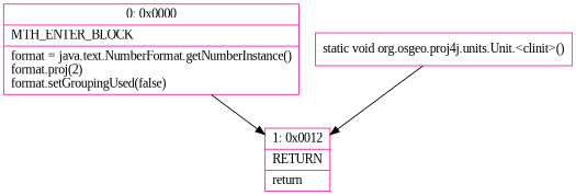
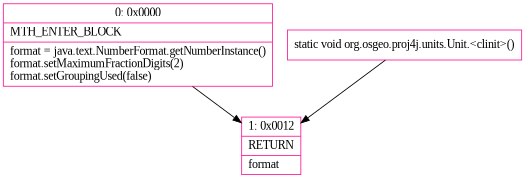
  digraph {
    fontname="Liberation Serif"
    node [color=deeppink fontname="Liberation Serif" shape=record]
    edge [fontname="Liberation Serif"]
-   n1 [label="{0\:\ 0x0000|MTH_ENTER_BLOCK\l|format = java.text.NumberFormat.getNumberInstance()\lformat.proj(2)\lformat.setGroupingUsed(false)\l}"]
-   n2 [label="{1\:\ 0x0012|RETURN\l|return\l}"]
+   n1 [label="{0\:\ 0x0000|MTH_ENTER_BLOCK\l|format = java.text.NumberFormat.getNumberInstance()\lformat.setMaximumFractionDigits(2)\lformat.setGroupingUsed(false)\l}"]
+   n2 [label="{1\:\ 0x0012|RETURN\l|format\l}"]
    n3 [label="{static void org.osgeo.proj4j.units.Unit.\<clinit\>() }"]
    n1 -> n2
    n3 -> n2
  }
